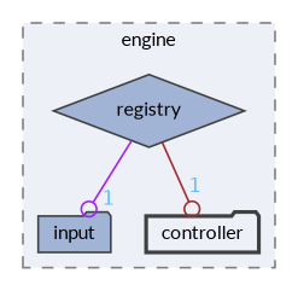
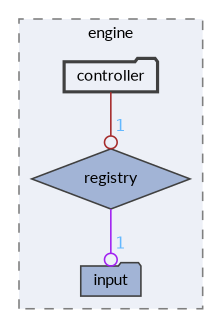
  digraph {
    compound=true
    fontname=Lato
    node [color=grey25 fillcolor="#a2b4d6" fontname=Lato fontsize=10 shape=folder style=filled]
    edge [arrowhead=odot fontcolor=steelblue1 fontname=Lato fontsize=10 headlabel=1 labeldistance=1.5 labelfontname=Helvetica labelfontsize=10]
    n1 [height=0.2 label=registry shape=diamond width=0.4]
    n2 [height=0.2 label=input width=0.4]
    n3 [fillcolor="#edf0f7" height=0.2 label=controller style="filled,bold" width=0.4]
    subgraph cluster_1 {
      bgcolor="#edf0f7"
      fontsize=10
      label=engine
      pencolor=grey50
      style="filled,dashed"
      n1
      n2
      n3
    }
    n1 -> n2 [color=purple]
-   n1 -> n3 [color=brown]
+   n3 -> n1 [color=brown]
  }
